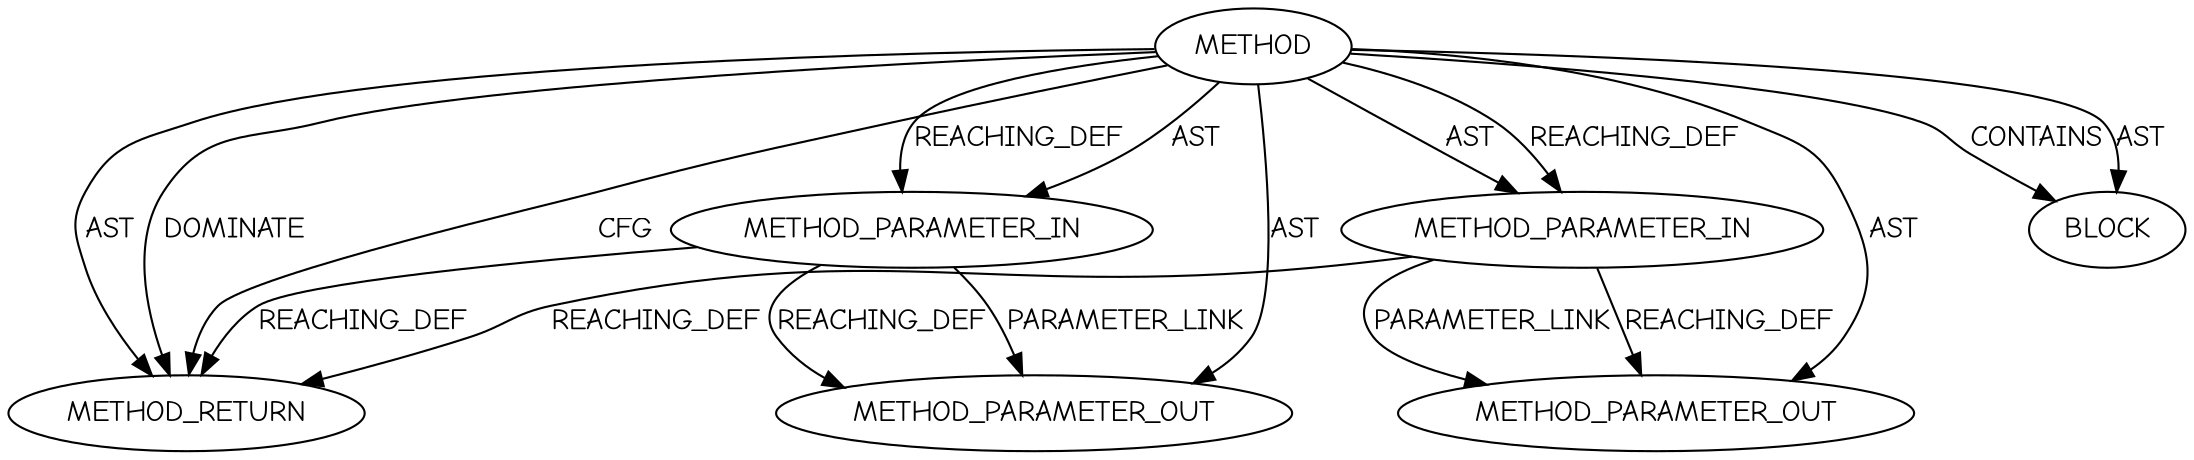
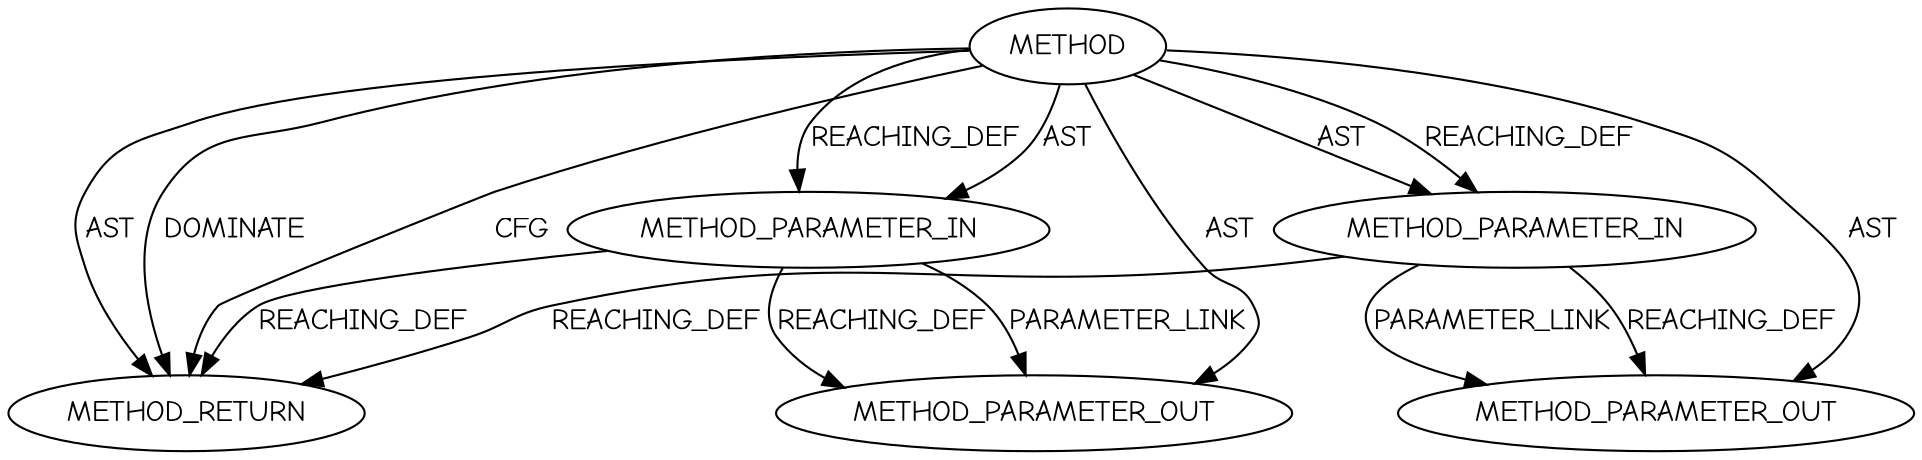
  digraph {
    fontname="Comic Neue"
    node [CODE="<empty>" ORDER=2 fontname="Comic Neue" EVALUATION_STRATEGY=BY_VALUE IS_VARIADIC=false TYPE_FULL_NAME=ANY]
    edge [fontname="Comic Neue"]
    n1 [AST_PARENT_FULL_NAME="<global>" AST_PARENT_TYPE=NAMESPACE_BLOCK FILENAME="<empty>" FULL_NAME=sg_init_table IS_EXTERNAL=true NAME=sg_init_table ORDER=0 label=METHOD EVALUATION_STRATEGY="" IS_VARIADIC="" TYPE_FULL_NAME=""]
    n2 [CODE=p2 INDEX=2 NAME=p2 label=METHOD_PARAMETER_IN]
    n3 [CODE=p1 INDEX=1 NAME=p1 ORDER=1 label=METHOD_PARAMETER_IN]
    n4 [CODE=RET label=METHOD_RETURN IS_VARIADIC=""]
    n5 [CODE=p1 INDEX=1 NAME=p1 ORDER=1 label=METHOD_PARAMETER_OUT]
-   n6 [ARGUMENT_INDEX=1 ORDER=1 label=BLOCK EVALUATION_STRATEGY="" IS_VARIADIC=""]
    n7 [CODE=p2 INDEX=2 NAME=p2 label=METHOD_PARAMETER_OUT]
    n1 -> n2 [label=REACHING_DEF]
    n1 -> n2 [label=AST]
    n1 -> n3 [label=AST]
    n1 -> n3 [label=REACHING_DEF]
    n1 -> n4 [label=DOMINATE]
    n1 -> n4 [label=CFG]
    n1 -> n4 [label=AST]
    n1 -> n5 [label=AST]
-   n1 -> n6 [label=CONTAINS]
-   n1 -> n6 [label=AST]
    n1 -> n7 [label=AST]
    n2 -> n4 [VARIABLE=p2 label=REACHING_DEF]
    n2 -> n7 [VARIABLE=p2 label=REACHING_DEF]
    n2 -> n7 [label=PARAMETER_LINK]
    n3 -> n4 [VARIABLE=p1 label=REACHING_DEF]
    n3 -> n5 [label=PARAMETER_LINK]
    n3 -> n5 [VARIABLE=p1 label=REACHING_DEF]
  }
